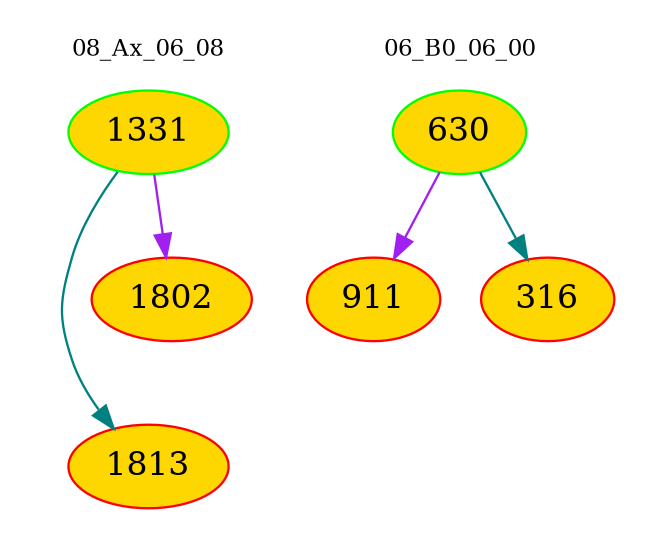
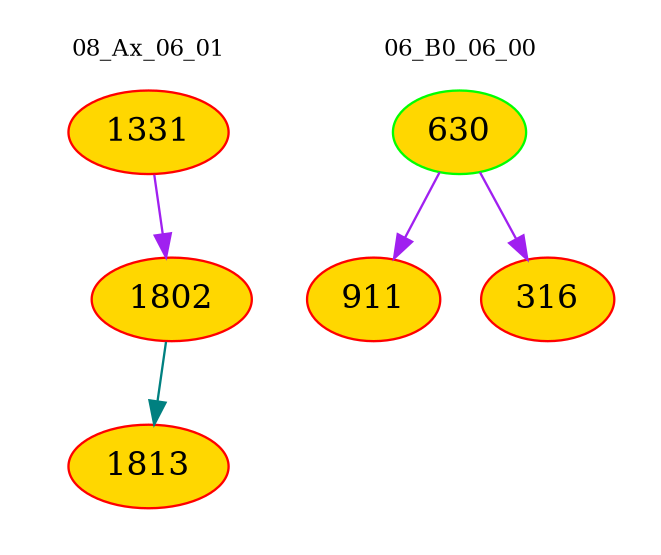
  digraph {
    node [color=red fillcolor=gold style=filled]
    edge [color=teal]
-   n1 [color=green label=1331]
+   n1 [label=1331]
    n2 [label=1813]
    n3 [label=1802]
    n4 [color=green label=630]
    n5 [label=911]
    n6 [label=316]
    subgraph cluster_1 {
      color=white
      fontsize=10
-     label="08_Ax_06_08"
+     label="08_Ax_06_01"
      n1
      n2
      n3
    }
    subgraph cluster_2 {
      color=white
      fontsize=10
      label="06_B0_06_00"
      n4
      n5
      n6
    }
-   n1 -> n2
+   n3 -> n2
    n1 -> n3 [color=purple]
    n4 -> n5 [color=purple]
-   n4 -> n6
+   n4 -> n6 [color=purple]
  }
